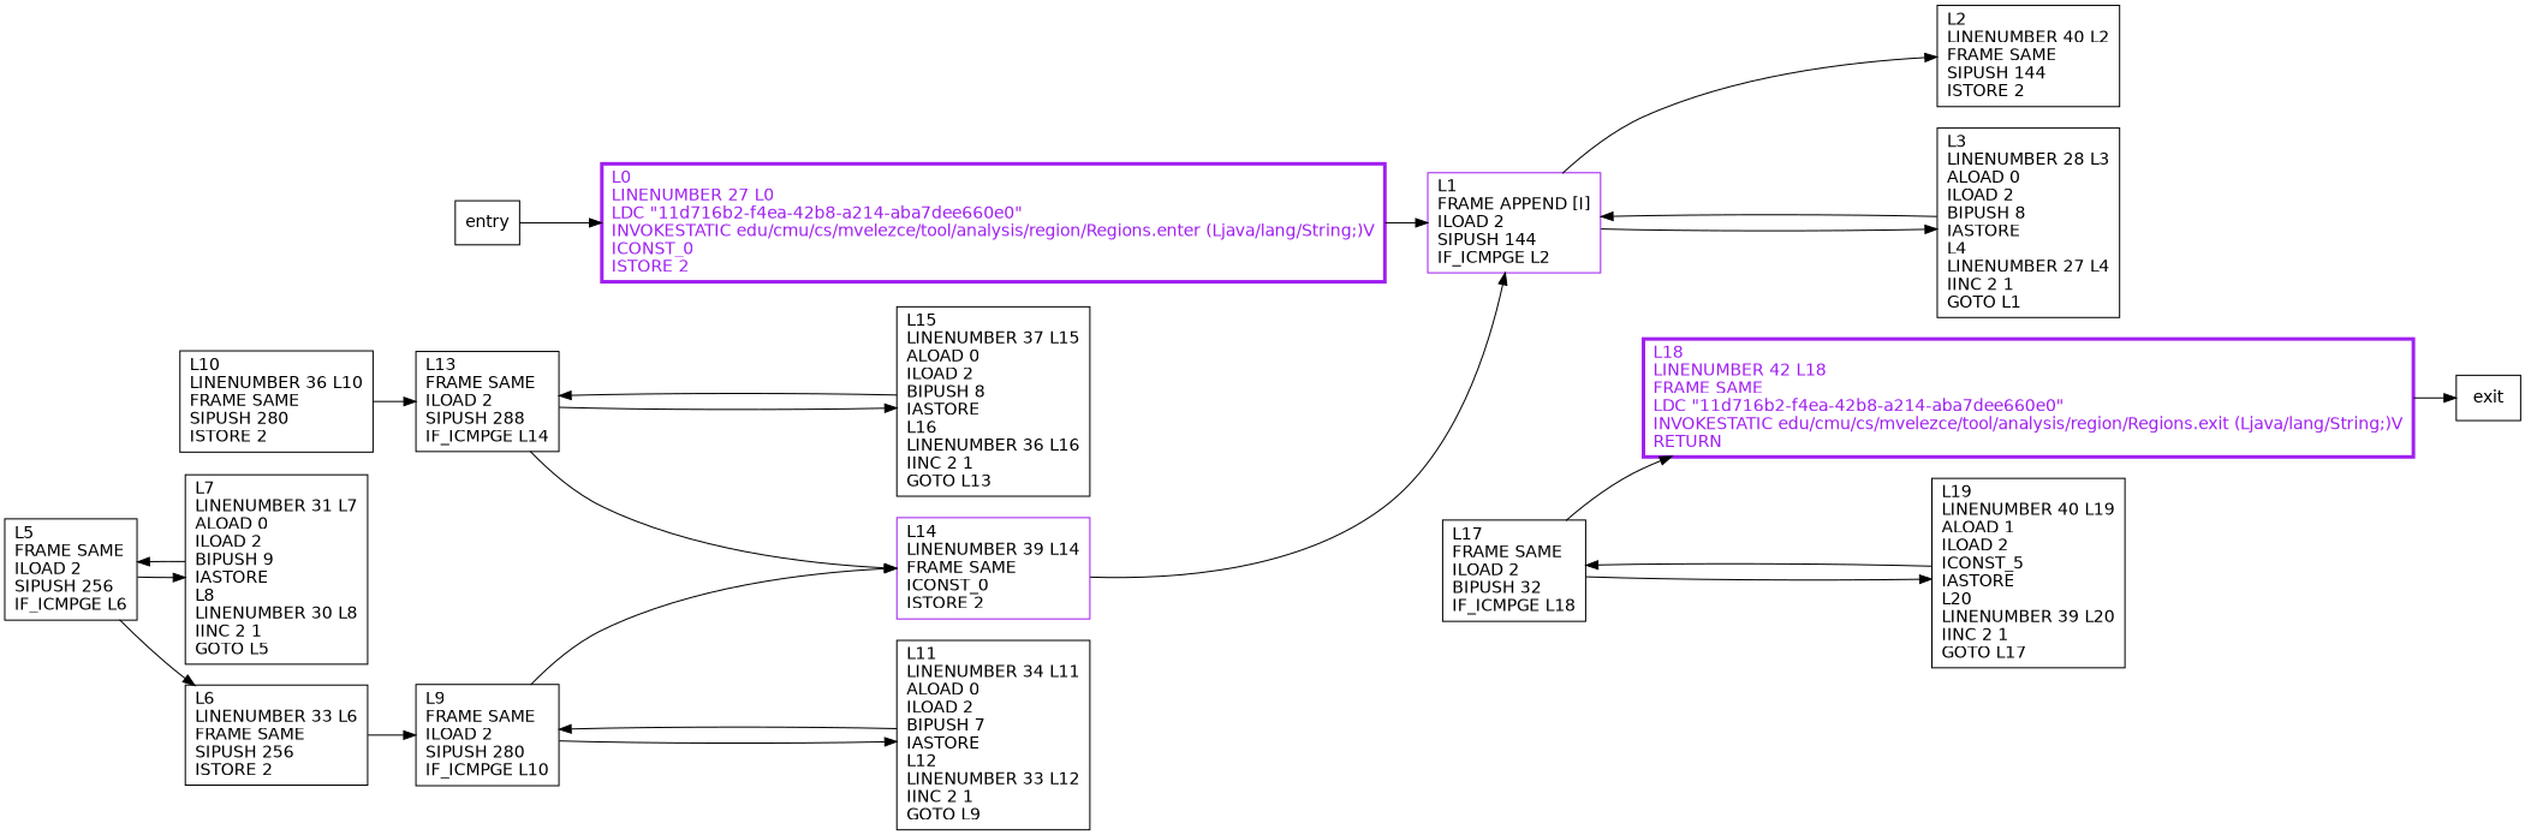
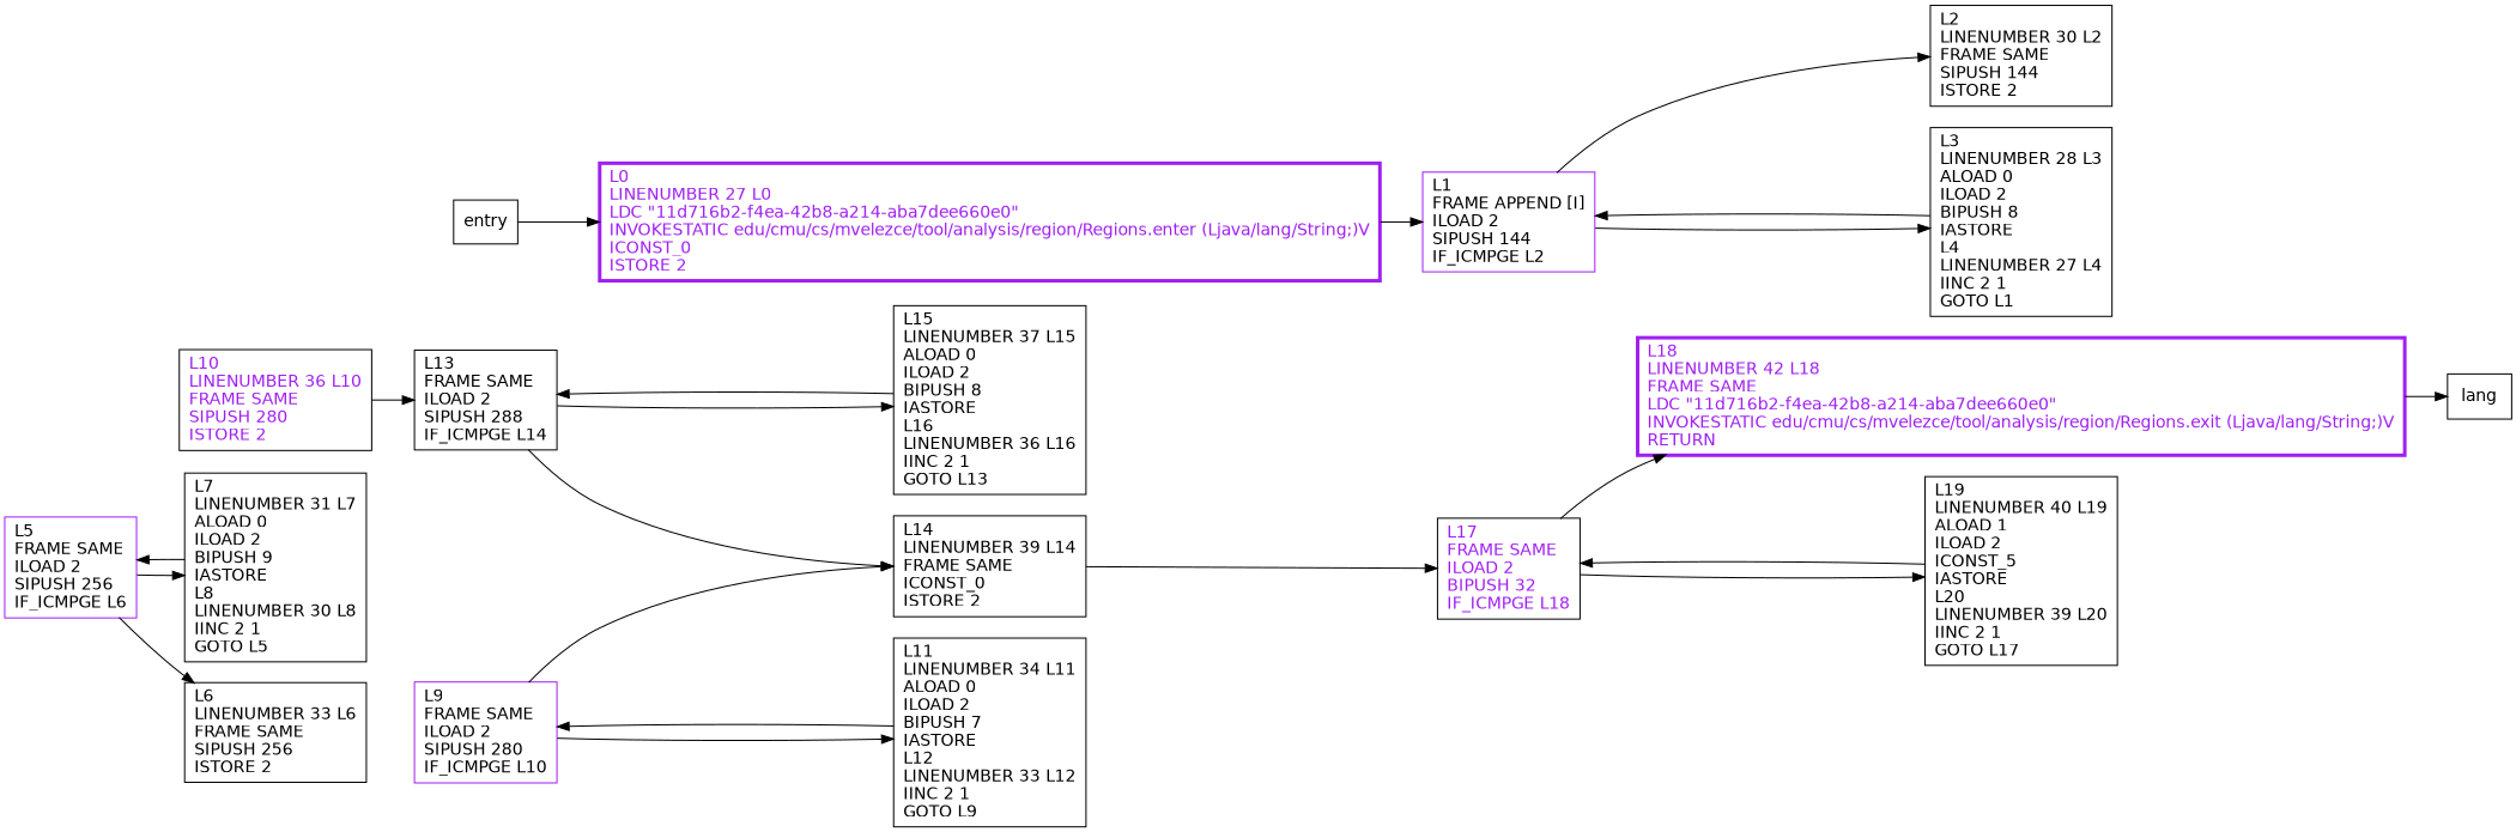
  digraph {
    fontname="DejaVu Sans"
    rankdir=LR
    node [fontname="DejaVu Sans" shape=record]
    edge [fontname="DejaVu Sans"]
-   n1 [label="L9\lFRAME SAME\lILOAD 2\lSIPUSH 280\lIF_ICMPGE L10\l"]
+   n1 [label="L9\lFRAME SAME\lILOAD 2\lSIPUSH 280\lIF_ICMPGE L10\l" color=purple]
    n2 [label="L11\lLINENUMBER 34 L11\lALOAD 0\lILOAD 2\lBIPUSH 7\lIASTORE\lL12\lLINENUMBER 33 L12\lIINC 2 1\lGOTO L9\l"]
-   n3 [label="L14\lLINENUMBER 39 L14\lFRAME SAME\lICONST_0\lISTORE 2\l" color=purple]
-   n4 [label="L10\lLINENUMBER 36 L10\lFRAME SAME\lSIPUSH 280\lISTORE 2\l"]
+   n3 [label="L14\lLINENUMBER 39 L14\lFRAME SAME\lICONST_0\lISTORE 2\l"]
+   n4 [label="L10\lLINENUMBER 36 L10\lFRAME SAME\lSIPUSH 280\lISTORE 2\l" fontcolor=purple]
    n5 [label="L13\lFRAME SAME\lILOAD 2\lSIPUSH 288\lIF_ICMPGE L14\l"]
    n6 [color=purple fontcolor=purple label="L0\lLINENUMBER 27 L0\lLDC \"11d716b2-f4ea-42b8-a214-aba7dee660e0\"\lINVOKESTATIC edu/cmu/cs/mvelezce/tool/analysis/region/Regions.enter (Ljava/lang/String;)V\lICONST_0\lISTORE 2\l" penwidth=3]
    n7 [color=purple label="L1\lFRAME APPEND [I]\lILOAD 2\lSIPUSH 144\lIF_ICMPGE L2\l"]
-   n8 [label="L2\lLINENUMBER 40 L2\lFRAME SAME\lSIPUSH 144\lISTORE 2\l"]
+   n8 [label="L2\lLINENUMBER 30 L2\lFRAME SAME\lSIPUSH 144\lISTORE 2\l"]
    n9 [label="L3\lLINENUMBER 28 L3\lALOAD 0\lILOAD 2\lBIPUSH 8\lIASTORE\lL4\lLINENUMBER 27 L4\lIINC 2 1\lGOTO L1\l"]
-   n10 [label="L5\lFRAME SAME\lILOAD 2\lSIPUSH 256\lIF_ICMPGE L6\l"]
+   n10 [label="L5\lFRAME SAME\lILOAD 2\lSIPUSH 256\lIF_ICMPGE L6\l" color=purple]
    n11 [label="L7\lLINENUMBER 31 L7\lALOAD 0\lILOAD 2\lBIPUSH 9\lIASTORE\lL8\lLINENUMBER 30 L8\lIINC 2 1\lGOTO L5\l"]
    n12 [label="L6\lLINENUMBER 33 L6\lFRAME SAME\lSIPUSH 256\lISTORE 2\l"]
    n13 [color=purple fontcolor=purple label="L18\lLINENUMBER 42 L18\lFRAME SAME\lLDC \"11d716b2-f4ea-42b8-a214-aba7dee660e0\"\lINVOKESTATIC edu/cmu/cs/mvelezce/tool/analysis/region/Regions.exit (Ljava/lang/String;)V\lRETURN\l" penwidth=3]
-   exit
-   n15 [label="L17\lFRAME SAME\lILOAD 2\lBIPUSH 32\lIF_ICMPGE L18\l"]
+   exit [label=lang]
+   n15 [label="L17\lFRAME SAME\lILOAD 2\lBIPUSH 32\lIF_ICMPGE L18\l" fontcolor=purple]
    n16 [label="L19\lLINENUMBER 40 L19\lALOAD 1\lILOAD 2\lICONST_5\lIASTORE\lL20\lLINENUMBER 39 L20\lIINC 2 1\lGOTO L17\l"]
    n17 [label="L15\lLINENUMBER 37 L15\lALOAD 0\lILOAD 2\lBIPUSH 8\lIASTORE\lL16\lLINENUMBER 36 L16\lIINC 2 1\lGOTO L13\l"]
    entry
    n1 -> n2
    n1 -> n3
    n2 -> n1
-   n3 -> n7
+   n3 -> n15
    n4 -> n5
    n5 -> n3
    n5 -> n17
    n6 -> n7
    n7 -> n8
    n7 -> n9
    n9 -> n7
    n10 -> n11
    n10 -> n12
    n11 -> n10
-   n12 -> n1
    n13 -> exit
    n15 -> n13
    n15 -> n16
    n16 -> n15
    n17 -> n5
    entry -> n6
  }
